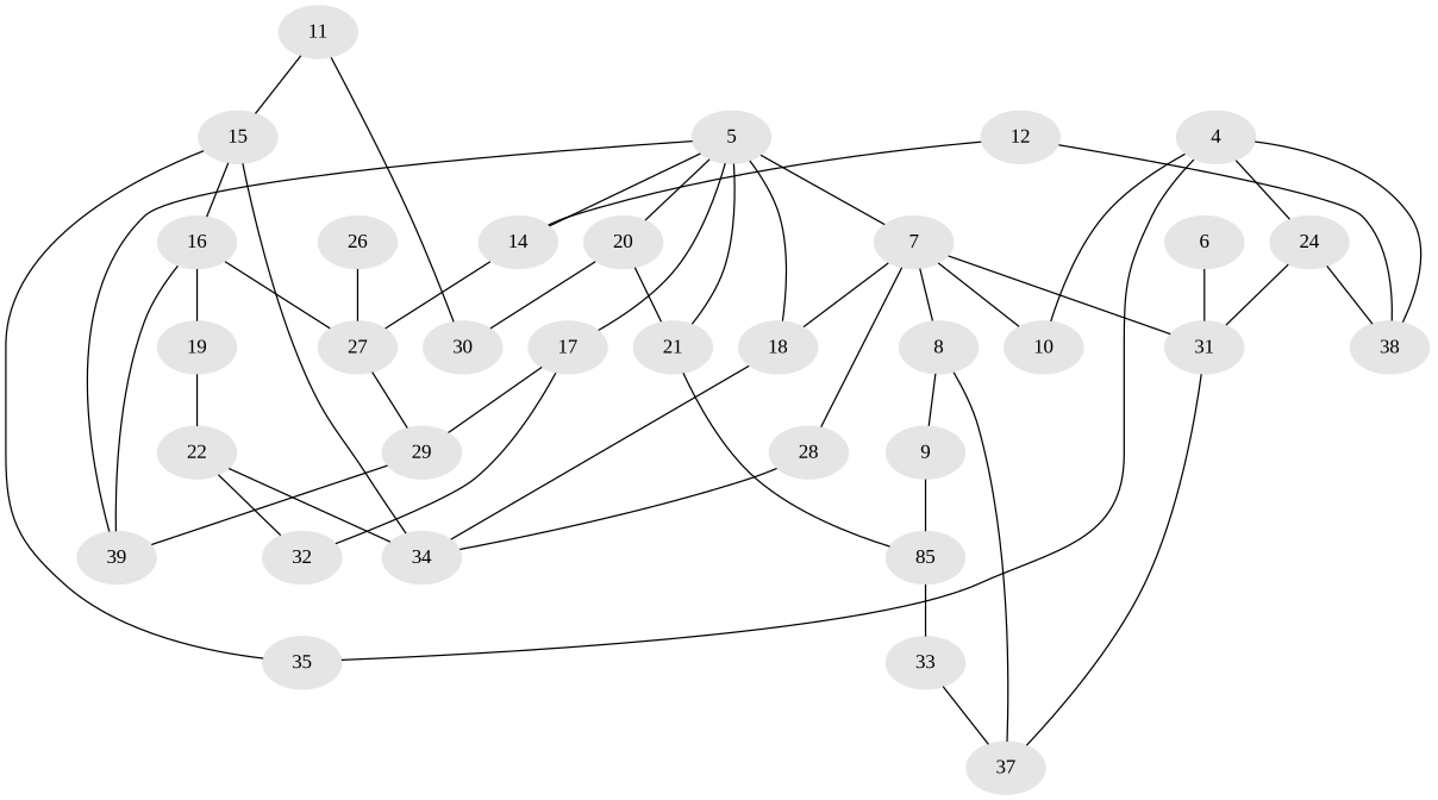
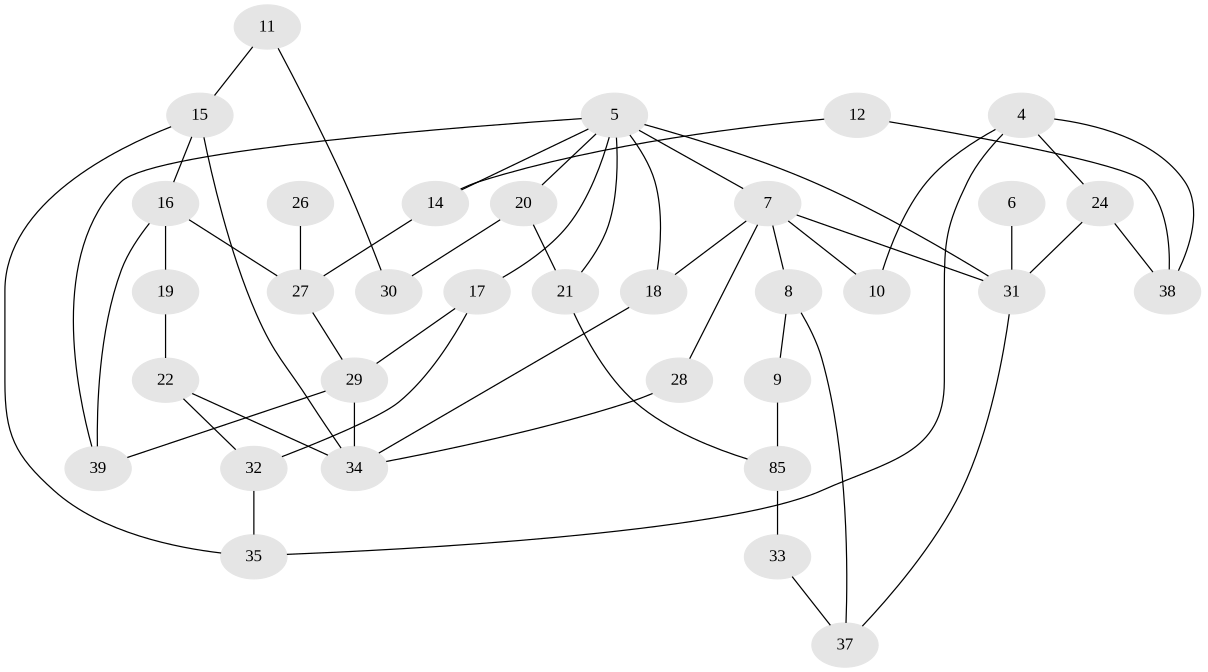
  graph {
    fontname="Liberation Serif"
    node [color=gray90 fontname="Liberation Serif" style=filled]
    edge [fontname="Liberation Serif" weight=1.0]
    14
    27
    4
    10
    24
    35
    38
    31
    5
    7
    17
    18
    20
    21
    39
    8
    28
    29
    32
    34
    30
    n22 [label=85]
    37
    6
    9
    33
    11
    15
    16
    12
    19
    22
    26
    14 -- 27
    27 -- 29
    4 -- 10
    4 -- 24
    4 -- 35
    4 -- 38
    24 -- 38
    24 -- 31
    31 -- 37
    5 -- 14
+   5 -- 31
    5 -- 7
    5 -- 17
    5 -- 18
    5 -- 20
    5 -- 21
    5 -- 39
    7 -- 10
    7 -- 31
    7 -- 18
    7 -- 8
    7 -- 28
    17 -- 29
    17 -- 32
    18 -- 34
    20 -- 21
    20 -- 30
    21 -- n22
    8 -- 37
    8 -- 9
    28 -- 34 [weight=2.0]
    29 -- 39
+   29 -- 34 [weight=2.0]
+   32 -- 35
    n22 -- 33
    6 -- 31
    9 -- n22
    33 -- 37
    11 -- 30
    11 -- 15
    15 -- 35
    15 -- 34
    15 -- 16
    16 -- 27
    16 -- 39
    16 -- 19
    12 -- 14
    12 -- 38
    19 -- 22
    22 -- 32
    22 -- 34
    26 -- 27
  }
